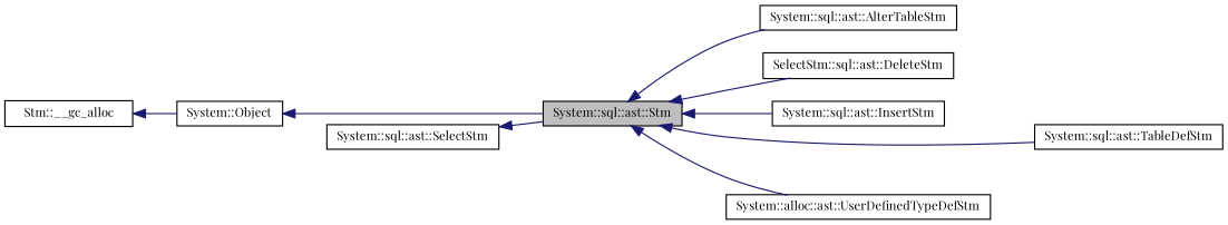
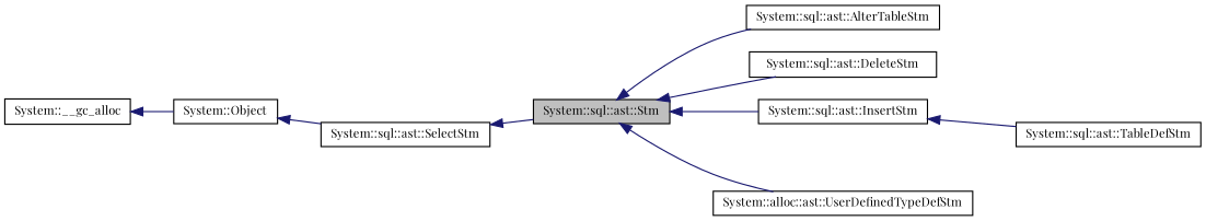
  digraph {
    fontname="Playfair Display"
    rankdir=LR
    node [color=black fillcolor=white fontname="Playfair Display" fontsize=10 shape=record style=filled]
    edge [color=midnightblue dir=back fontname="Playfair Display" fontsize=10 labelfontname=Helvetica labelfontsize=10 style=solid]
    n1 [fillcolor=grey75 fontcolor=black height=0.2 label="System::sql::ast::Stm" width=0.4]
    n2 [height=0.2 label="System::sql::ast::AlterTableStm" width=0.4]
-   n3 [height=0.2 label="SelectStm::sql::ast::DeleteStm" width=0.4]
+   n3 [height=0.2 label="System::sql::ast::DeleteStm" width=0.4]
    n4 [height=0.2 label="System::sql::ast::InsertStm" width=0.4]
    n5 [height=0.2 label="System::sql::ast::TableDefStm" width=0.4]
    n6 [height=0.2 label="System::alloc::ast::UserDefinedTypeDefStm" width=0.4]
    n7 [height=0.2 label="System::sql::ast::SelectStm" width=0.4]
    n8 [height=0.2 label="System::Object" width=0.4]
-   n9 [height=0.2 label="Stm::__gc_alloc" width=0.4]
+   n9 [height=0.2 label="System::__gc_alloc" width=0.4]
    n1 -> n2
    n1 -> n3
    n1 -> n4
-   n1 -> n5
+   n4 -> n5
    n1 -> n6
    n7 -> n1
-   n8 -> n1
+   n8 -> n7
    n9 -> n8
  }
